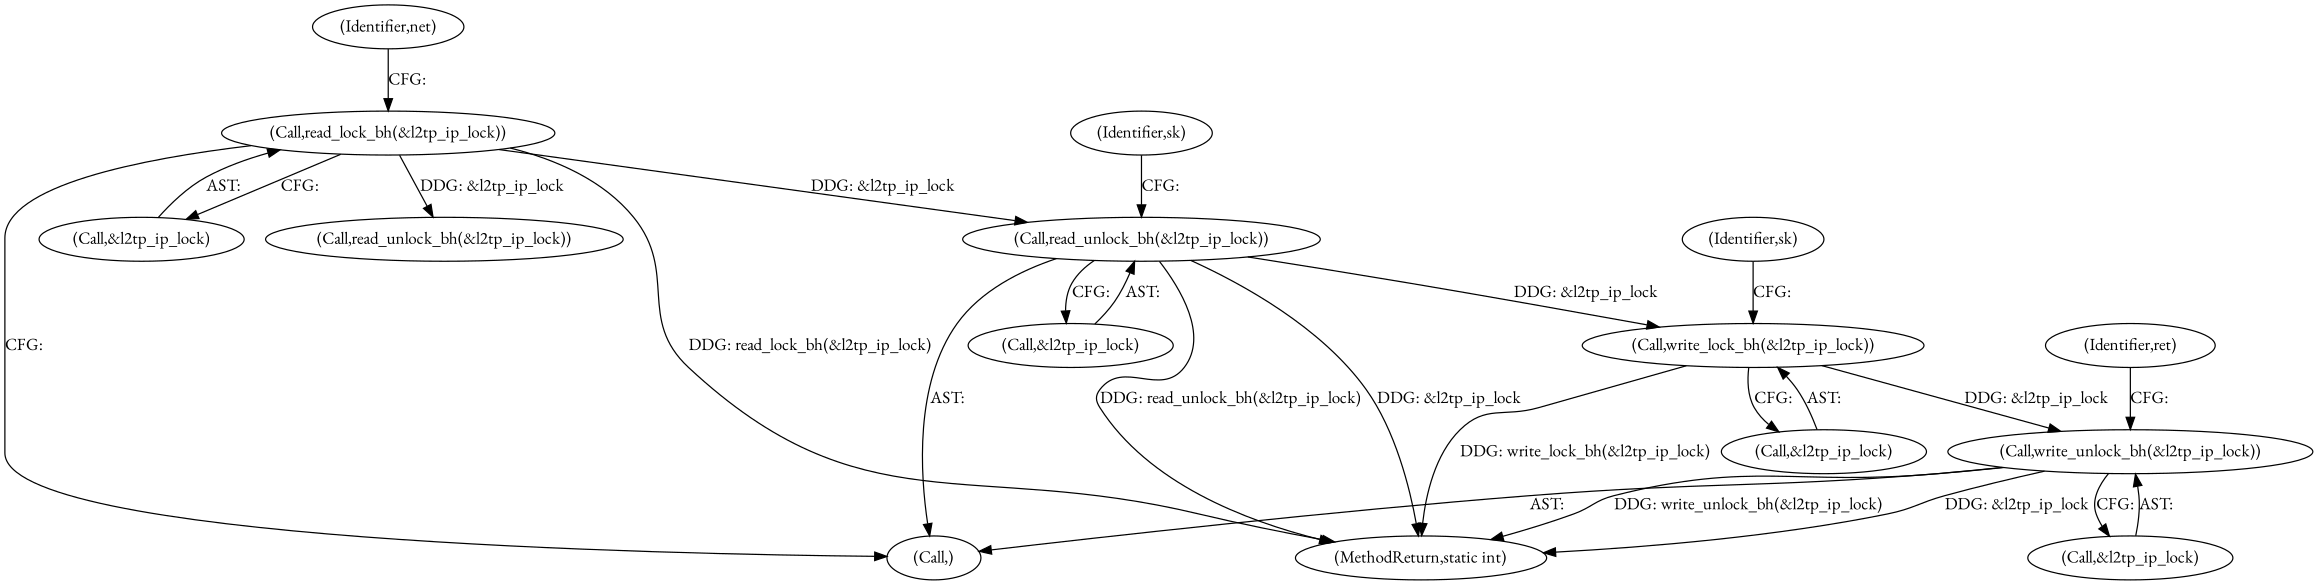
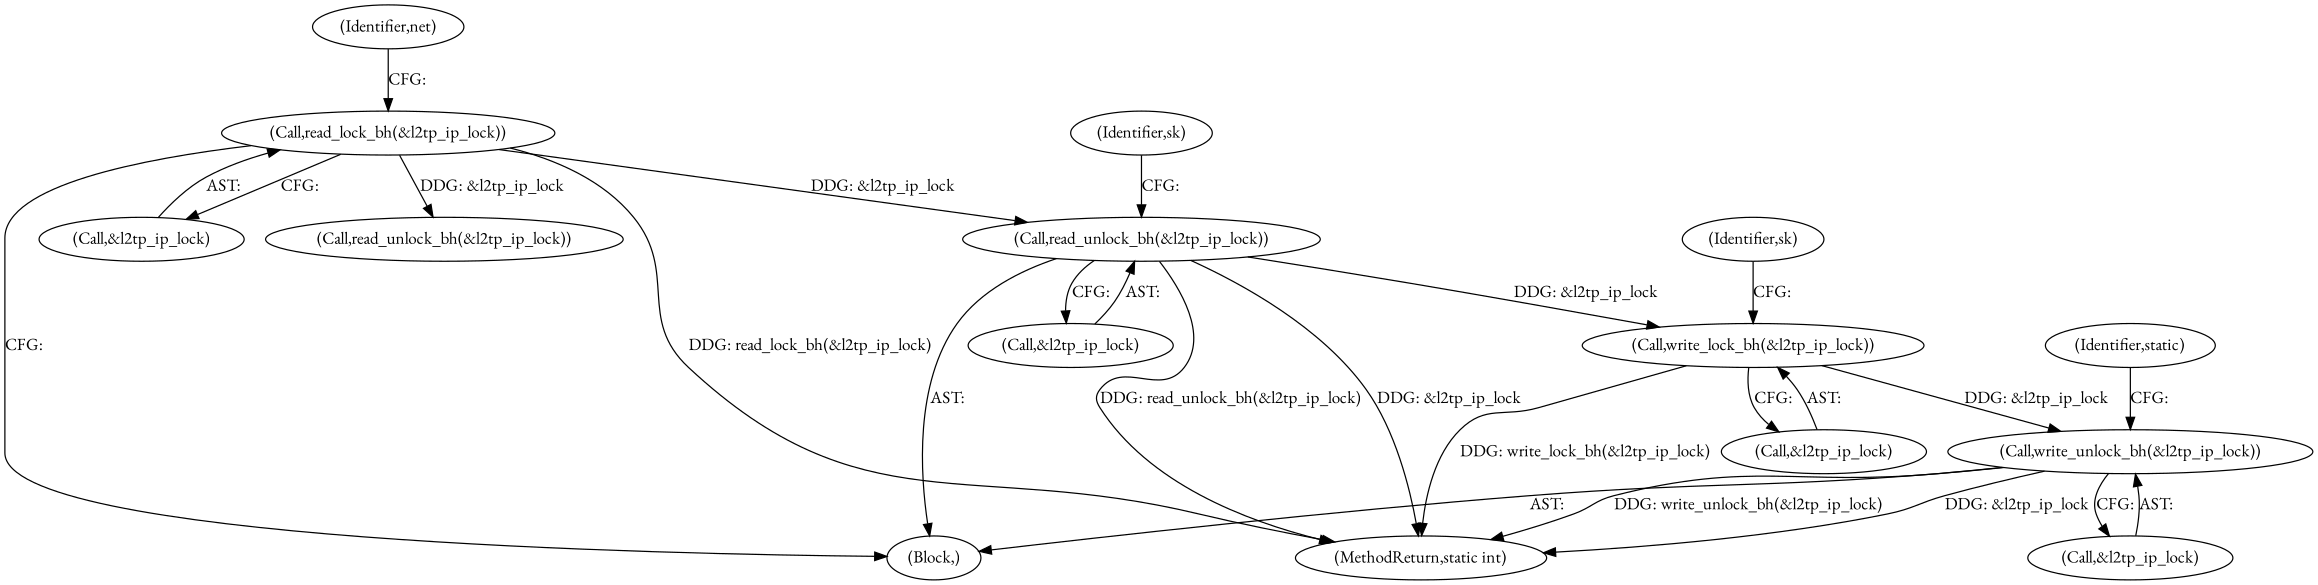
  digraph {
    fontname="EB Garamond"
    node [fontname="EB Garamond"]
    edge [fontname="EB Garamond"]
    n1 [label="(Call,read_unlock_bh(&l2tp_ip_lock))"]
    n2 [label="(Call,write_lock_bh(&l2tp_ip_lock))"]
-   n3 [label="(Call,)"]
+   n3 [label="(Block,)"]
    n4 [label="(Call,&l2tp_ip_lock)"]
    n5 [label="(MethodReturn,static int)"]
    n6 [label="(Call,write_unlock_bh(&l2tp_ip_lock))"]
    n7 [label="(Call,&l2tp_ip_lock)"]
    n8 [label="(Call,read_lock_bh(&l2tp_ip_lock))"]
    n9 [label="(Call,&l2tp_ip_lock)"]
    n10 [label="(Call,read_unlock_bh(&l2tp_ip_lock))"]
    n11 [label="(Call,&l2tp_ip_lock)"]
    n12 [label="(Identifier,sk)"]
    n13 [label="(Identifier,sk)"]
    n14 [label="(Identifier,net)"]
-   n15 [label="(Identifier,ret)"]
+   n15 [label="(Identifier,static)"]
    n1 -> n2 [label="DDG: &l2tp_ip_lock"]
    n1 -> n3 [label="AST: "]
    n1 -> n4 [label="CFG: "]
    n1 -> n5 [label="DDG: &l2tp_ip_lock"]
    n1 -> n5 [label="DDG: read_unlock_bh(&l2tp_ip_lock)"]
    n2 -> n5 [label="DDG: write_lock_bh(&l2tp_ip_lock)"]
    n2 -> n6 [label="DDG: &l2tp_ip_lock"]
    n2 -> n7 [label="CFG: "]
    n4 -> n1 [label="AST: "]
    n6 -> n3 [label="AST: "]
    n6 -> n5 [label="DDG: &l2tp_ip_lock"]
    n6 -> n5 [label="DDG: write_unlock_bh(&l2tp_ip_lock)"]
    n6 -> n11 [label="CFG: "]
    n7 -> n2 [label="AST: "]
    n8 -> n1 [label="DDG: &l2tp_ip_lock"]
    n8 -> n3 [label="CFG: "]
    n8 -> n5 [label="DDG: read_lock_bh(&l2tp_ip_lock)"]
    n8 -> n9 [label="CFG: "]
    n8 -> n10 [label="DDG: &l2tp_ip_lock"]
    n9 -> n8 [label="AST: "]
    n11 -> n6 [label="AST: "]
    n12 -> n2 [label="CFG: "]
    n13 -> n1 [label="CFG: "]
    n14 -> n8 [label="CFG: "]
    n15 -> n6 [label="CFG: "]
  }
